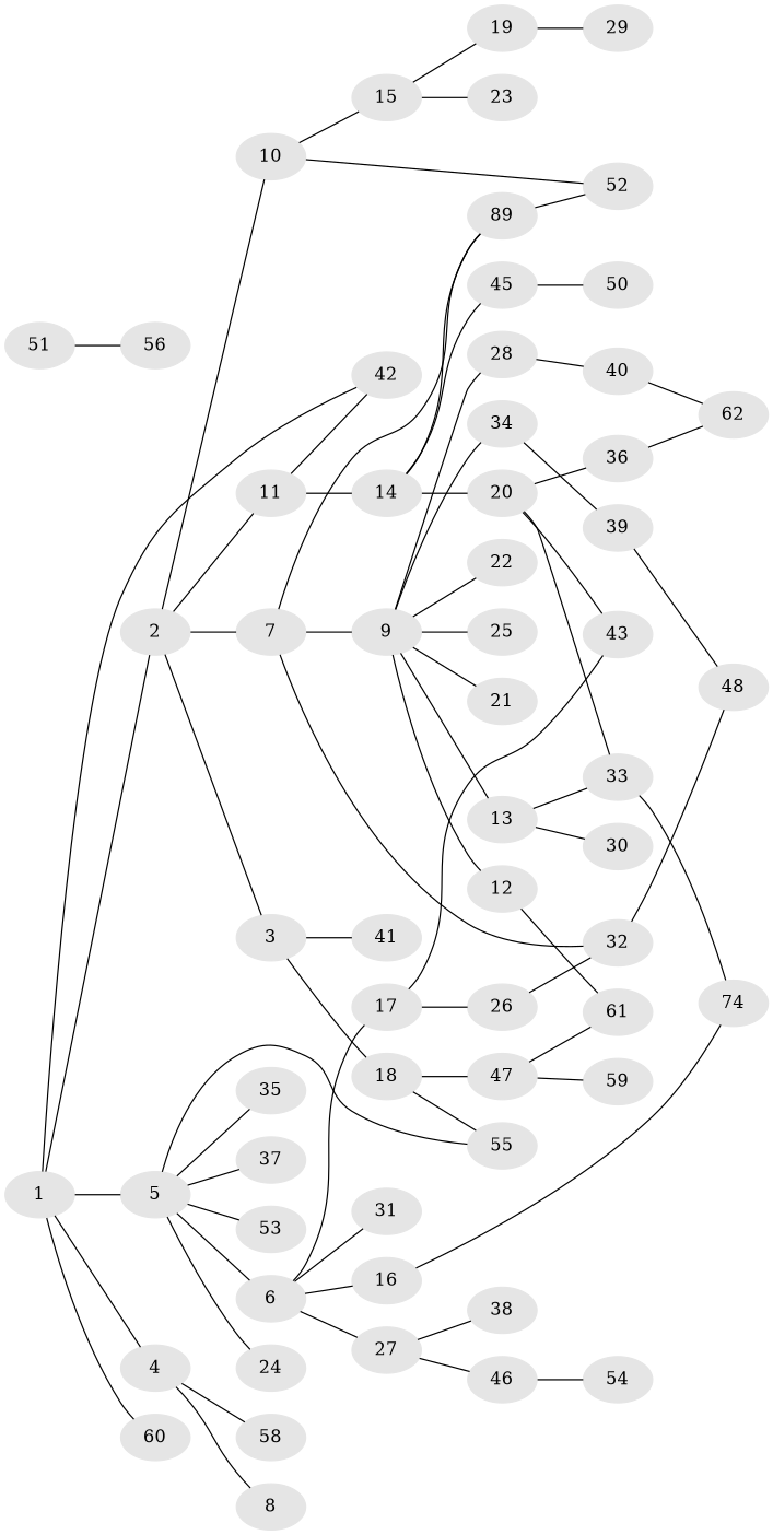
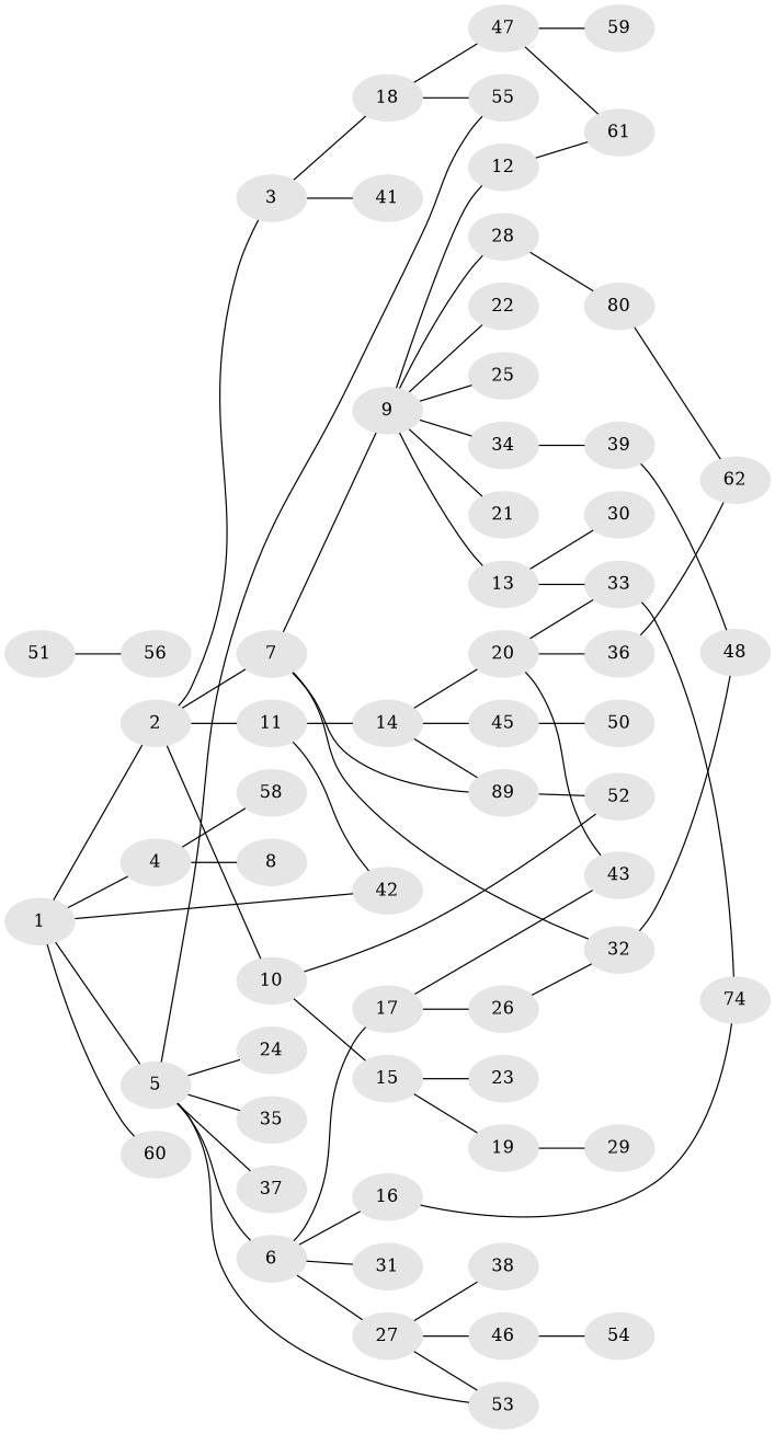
  graph {
    rankdir=LR
    node [color=gray90 style=filled]
    1
    2
    4
    5
    42
    60
    3
    7
    10
    11
    8
    58
    6
    24
    35
    37
    53
    55
    18
    41
    9
    32
    n23 [label=89]
    15
    52
    14
    47
    16
    17
    27
    31
    n32 [label=74]
    26
    43
    38
    46
    51
    56
    12
    13
    21
    22
    25
    28
    34
    48
    61
    30
    33
-   40
+   40 [label=80]
    39
    19
    23
    20
    45
    36
    50
    29
    59
    62
    54
    1 -- 2
    1 -- 4
    1 -- 5
    1 -- 42
    1 -- 60
    2 -- 3
    2 -- 7
    2 -- 10
    2 -- 11
    4 -- 8
    4 -- 58
    5 -- 6
    5 -- 24
    5 -- 35
    5 -- 37
    5 -- 53
    5 -- 55
    3 -- 18
    3 -- 41
    7 -- 9
    7 -- 32
    7 -- n23
    10 -- 15
    10 -- 52
    11 -- 42
    11 -- 14
    6 -- 16
    6 -- 17
    6 -- 27
    6 -- 31
    18 -- 55
    18 -- 47
    9 -- 12
    9 -- 13
    9 -- 21
    9 -- 22
    9 -- 25
    9 -- 28
    9 -- 34
    32 -- 48
    n23 -- 52
    15 -- 19
    15 -- 23
    14 -- n23
    14 -- 20
    14 -- 45
    47 -- 61
    47 -- 59
    16 -- n32
    17 -- 26
    17 -- 43
+   27 -- 53
    27 -- 38
    27 -- 46
    26 -- 32
    46 -- 54
    51 -- 56
    12 -- 61
    13 -- 30
    13 -- 33
    28 -- 40
    34 -- 39
    33 -- n32
    40 -- 62
    39 -- 48
    19 -- 29
    20 -- 43
    20 -- 33
    20 -- 36
    45 -- 50
    36 -- 62
  }
